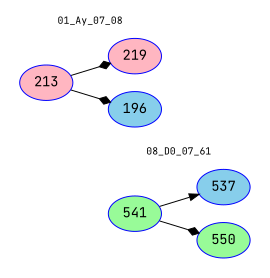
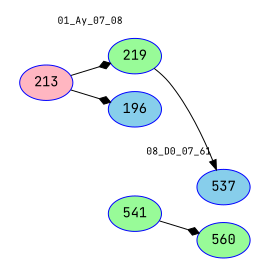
  digraph {
    fontname="JetBrains Mono"
    rankdir=LR
    node [color=blue fillcolor=lightpink fontname="JetBrains Mono" style=filled]
    edge [arrowhead=diamond color=black fontname="JetBrains Mono"]
    n1 [label=213]
    n2 [fillcolor=skyblue label=196]
-   n3 [label=219]
+   n3 [fillcolor=palegreen label=219]
    n4 [fillcolor=palegreen label=541]
    n5 [fillcolor=skyblue label=537]
-   n6 [fillcolor=palegreen label=550]
+   n6 [fillcolor=palegreen label=560]
    subgraph cluster_1 {
      color=white
      fontsize=10
      label="01_Ay_07_08"
      n1
      n2
      n3
    }
    subgraph cluster_2 {
      color=white
      fontsize=10
      label="08_D0_07_61"
      n4
      n5
      n6
    }
    n1 -> n2
    n1 -> n3
-   n4 -> n5 [arrowhead=normal]
+   n3 -> n5 [arrowhead=normal]
    n4 -> n6
  }
